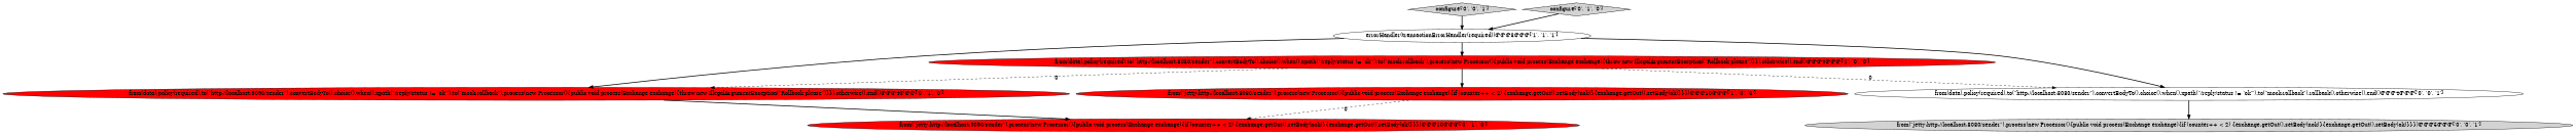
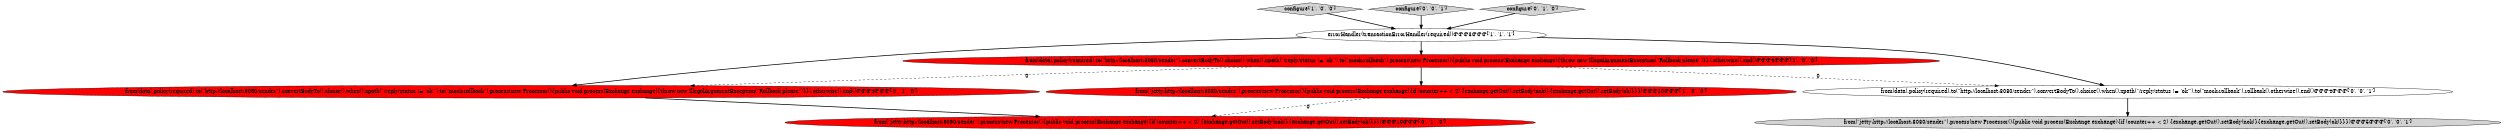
  digraph {
    node [fillcolor=lightgray shape=ellipse style=filled]
    edge [style=bold]
+   n1 [label="configure['1', '0', '0']" shape=diamond]
    n2 [fillcolor=white label="errorHandler(transactionErrorHandler(required))@@@3@@@['1', '1', '1']"]
    n3 [label="configure['0', '0', '1']" shape=diamond]
    n4 [fillcolor=red label="from(data).policy(required).to(\"http://localhost:9090/sender\").convertBodyTo().choice().when().xpath(\"/reply/status != 'ok'\").to(\"mock:rollback\").process(new Processor(){public void process(Exchange exchange){throw new IllegalArgumentException(\"Rollback please\")}}).otherwise().end()@@@4@@@['0', '1', '0']"]
    n5 [fillcolor=red label="from(\"jetty:http://localhost:9090/sender\").process(new Processor(){public void process(Exchange exchange){if (counter++ < 2) {exchange.getOut().setBody(nok)}{exchange.getOut().setBody(ok)}}})@@@10@@@['0', '1', '0']"]
    n6 [fillcolor=red label="from(data).policy(required).to(\"http://localhost:8080/sender\").convertBodyTo().choice().when().xpath(\"/reply/status != 'ok'\").to(\"mock:rollback\").process(new Processor(){public void process(Exchange exchange){throw new IllegalArgumentException(\"Rollback please\")}}).otherwise().end()@@@4@@@['1', '0', '0']"]
    n7 [fillcolor=white label="from(data).policy(required).to(\"http://localhost:8080/sender\").convertBodyTo().choice().when().xpath(\"/reply/status != 'ok'\").to(\"mock:rollback\").rollback().otherwise().end()@@@4@@@['0', '0', '1']"]
    n8 [fillcolor=red label="from(\"jetty:http://localhost:8080/sender\").process(new Processor(){public void process(Exchange exchange){if (counter++ < 2) {exchange.getOut().setBody(nok)}{exchange.getOut().setBody(ok)}}})@@@10@@@['1', '0', '0']"]
    n9 [label="from(\"jetty:http://localhost:8080/sender\").process(new Processor(){public void process(Exchange exchange){if (counter++ < 2) {exchange.getOut().setBody(nok)}{exchange.getOut().setBody(ok)}}})@@@5@@@['0', '0', '1']"]
    n10 [label="configure['0', '1', '0']" shape=diamond]
+   n1 -> n2
    n2 -> n4
    n2 -> n6
    n2 -> n7
    n3 -> n2
    n4 -> n5
    n6 -> n4 [label=0 style=dashed]
    n6 -> n7 [label=0 style=dashed]
    n6 -> n8
    n7 -> n9
    n8 -> n5 [label=0 style=dashed]
    n10 -> n2
  }
